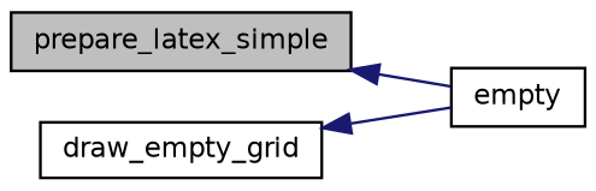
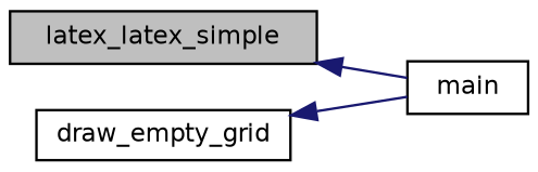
  digraph {
    rankdir=LR
    node [color=black fillcolor=white fontname=Helvetica fontsize=10 shape=record style=filled]
    edge [color=midnightblue dir=back fontname=Helvetica fontsize=10 labelfontname=Helvetica labelfontsize=10 style=solid]
-   n1 [fillcolor=grey75 fontcolor=black height=0.2 label=prepare_latex_simple width=0.4]
-   n2 [height=0.2 label=empty width=0.4]
+   n1 [fillcolor=grey75 fontcolor=black height=0.2 label=latex_latex_simple width=0.4]
+   n2 [height=0.2 label=main width=0.4]
    n3 [height=0.2 label=draw_empty_grid width=0.4]
    n1 -> n2
    n3 -> n2
  }
